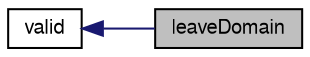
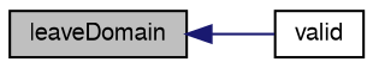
  digraph {
    rankdir=LR
    node [color=black fontname=FreeSans fontsize=10 shape=record]
    n1 [fillcolor=grey75 fontcolor=black height=0.2 label=leaveDomain style=filled width=0.4]
    n2 [height=0.2 label=valid width=0.4]
-   n2 -> n1 [color=midnightblue dir=back fontname=FreeSans fontsize=10 labelfontname=FreeSans labelfontsize=10 style=solid]
+   n1 -> n2 [color=midnightblue dir=back fontname=FreeSans fontsize=10 labelfontname=FreeSans labelfontsize=10 style=solid]
  }
